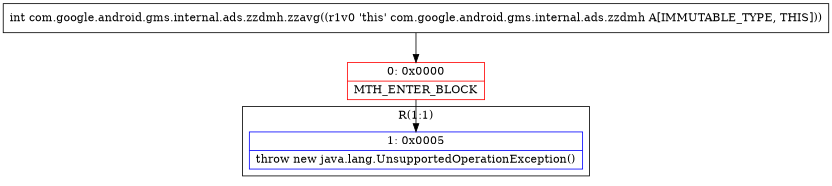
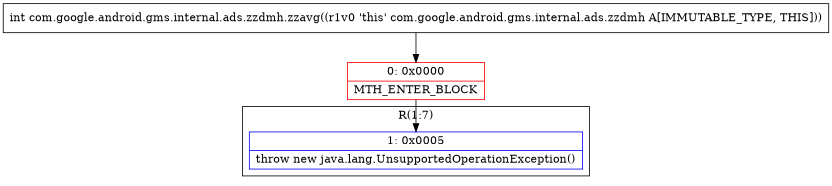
  digraph {
    node [shape=record]
    n1 [color=blue label="{1\:\ 0x0005|throw new java.lang.UnsupportedOperationException()\l}"]
    n2 [color=red label="{0\:\ 0x0000|MTH_ENTER_BLOCK\l}"]
    n3 [label="{int com.google.android.gms.internal.ads.zzdmh.zzavg((r1v0 'this' com.google.android.gms.internal.ads.zzdmh A[IMMUTABLE_TYPE, THIS])) }"]
    subgraph cluster_1 {
-     label="R(1:1)"
+     label="R(1:7)"
      n1
    }
    n2 -> n1
    n3 -> n2
  }
